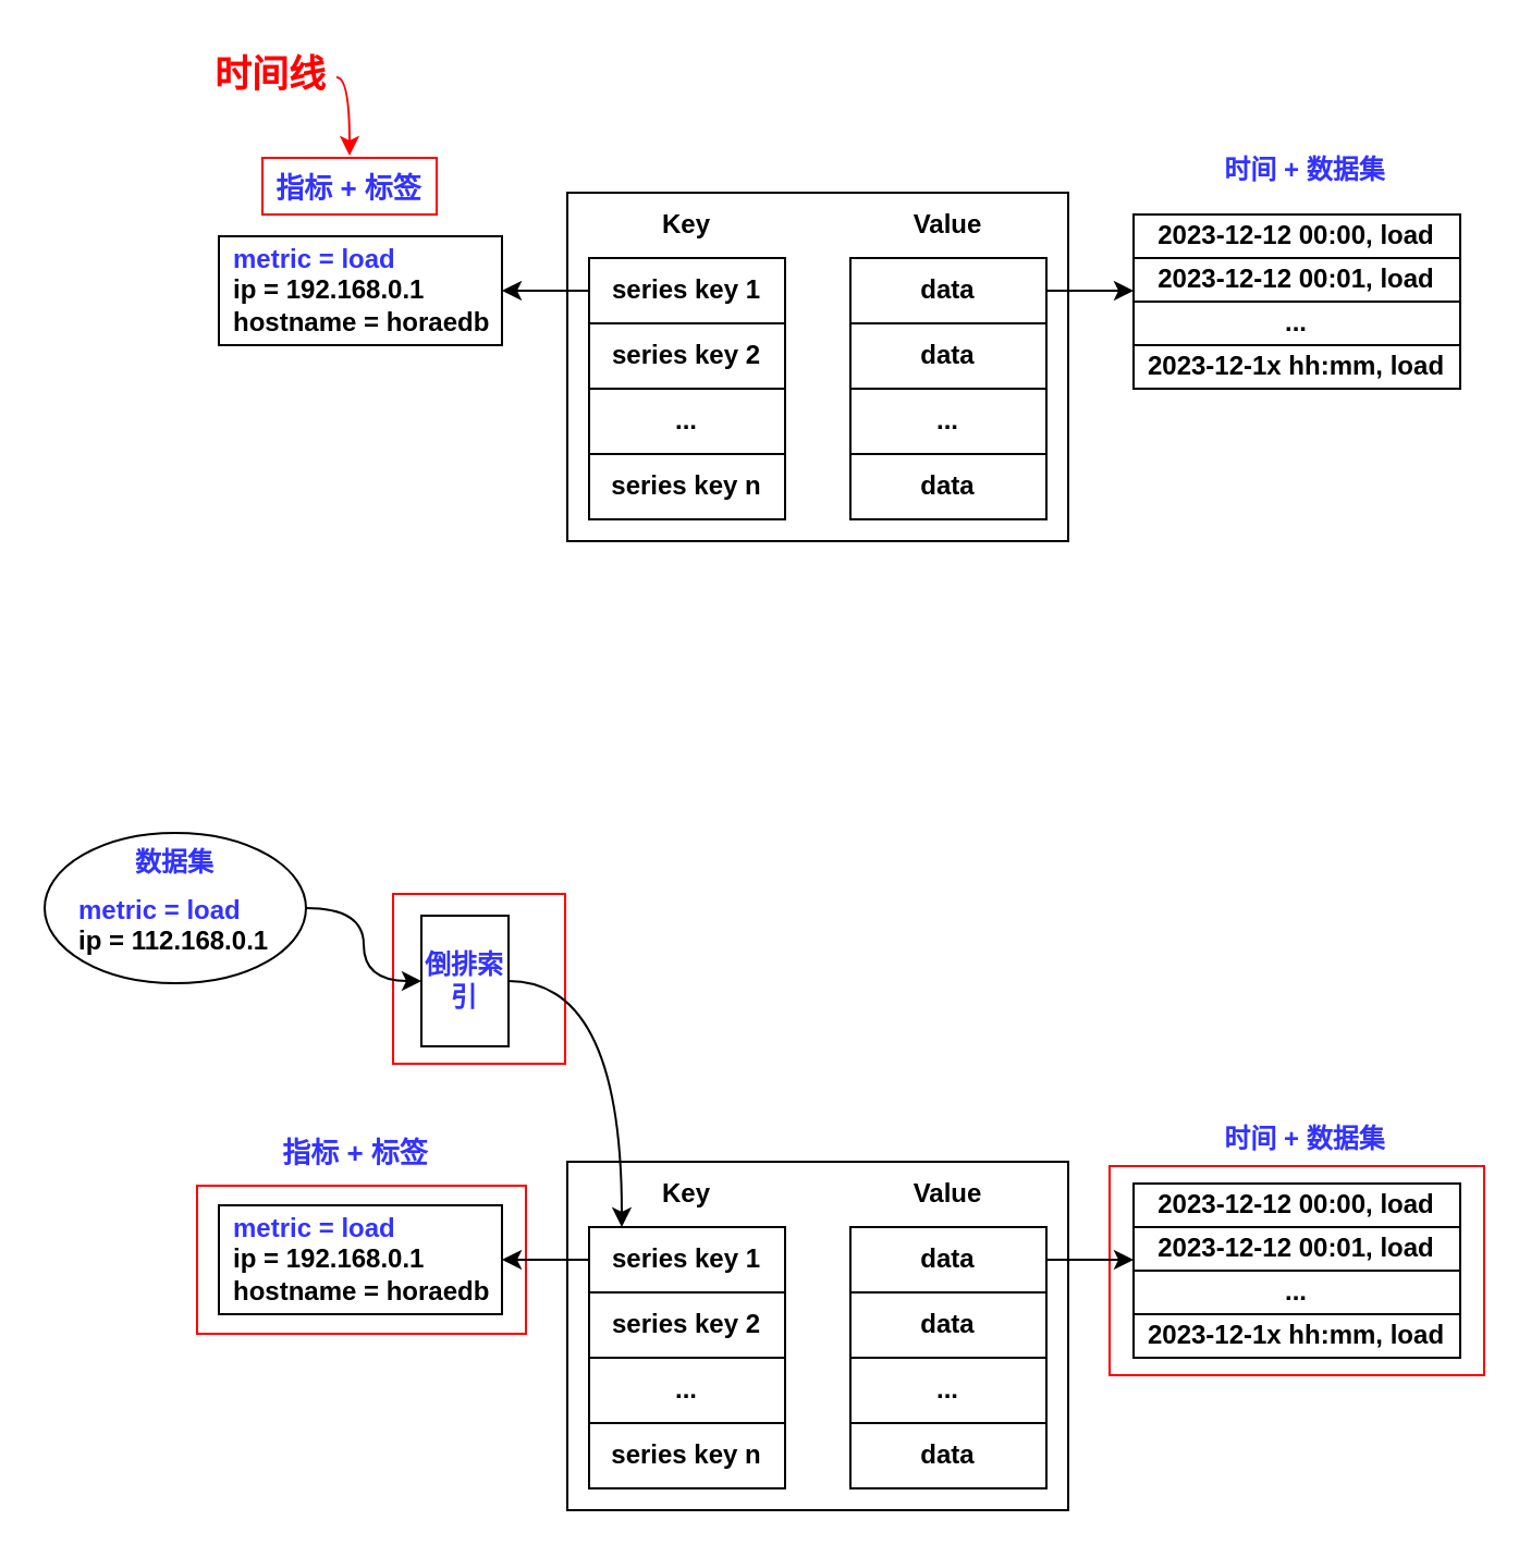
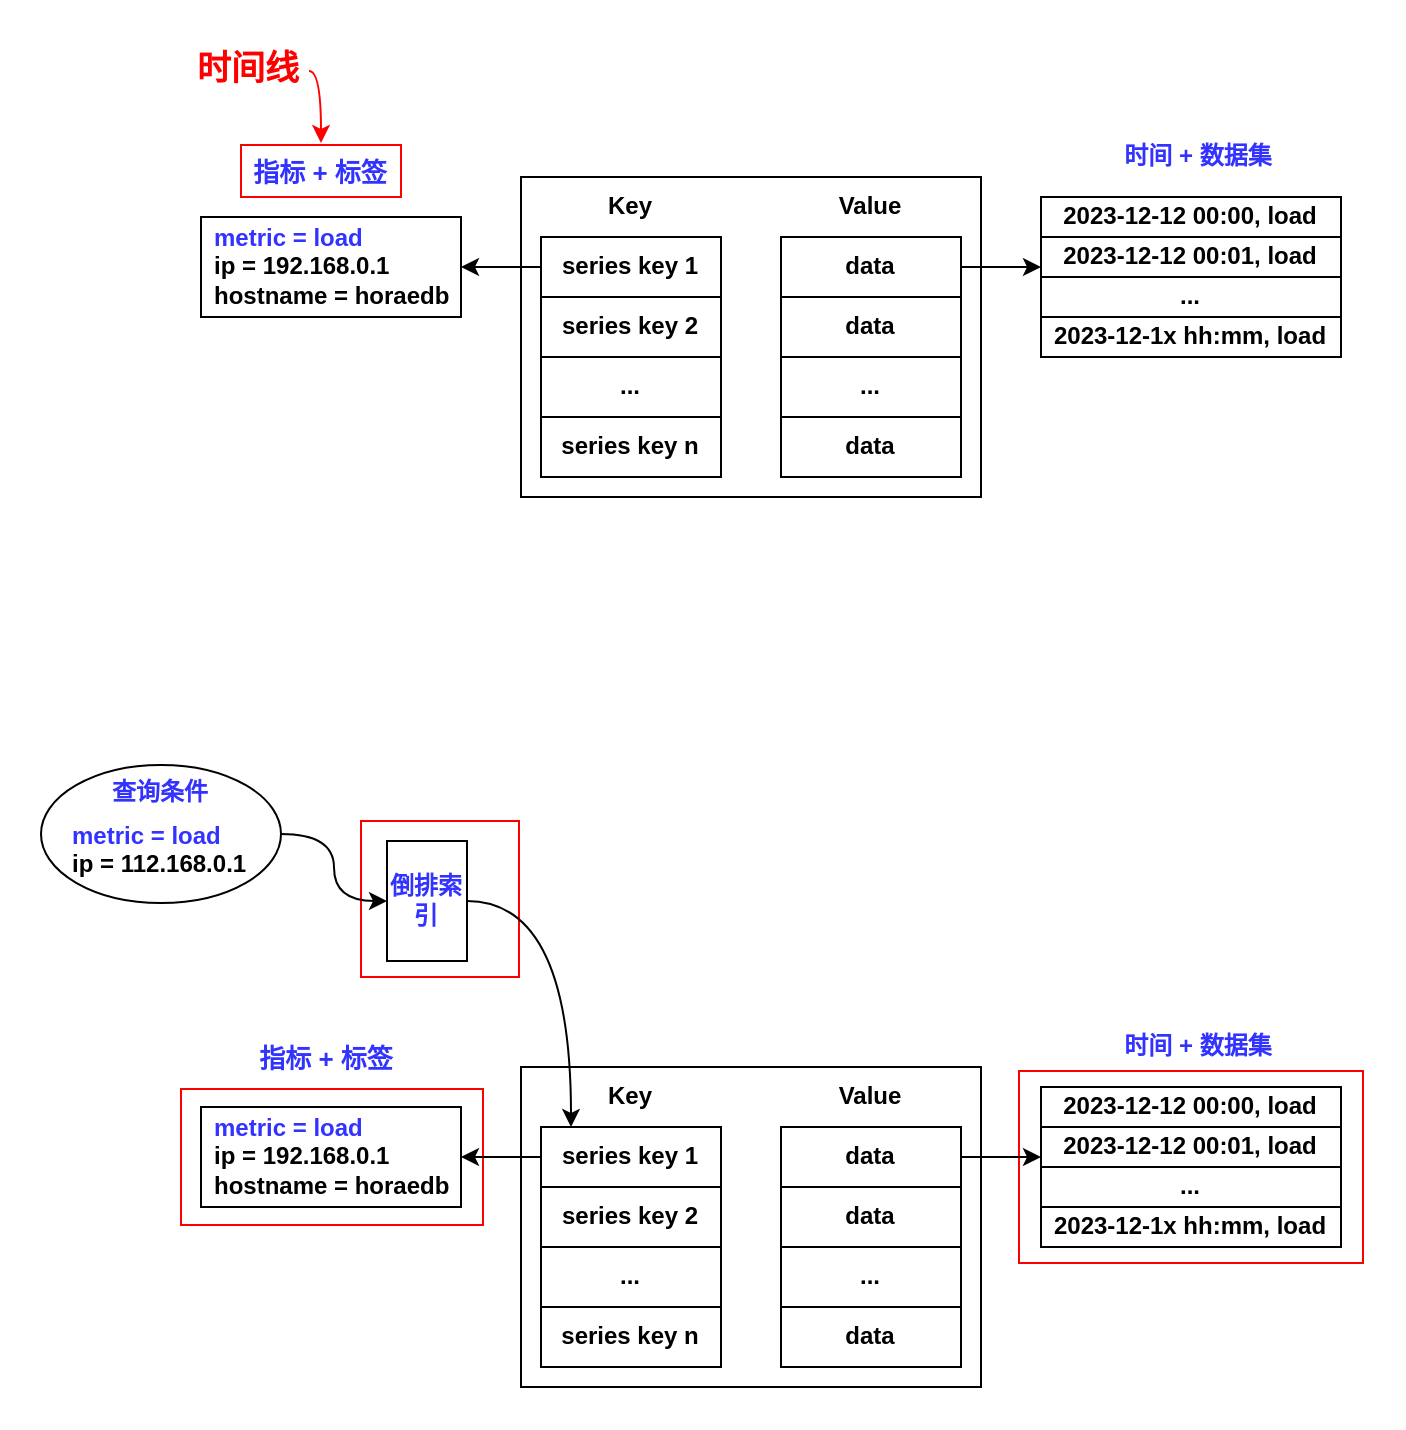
  <mxCell id="0" />
  <mxCell id="1" parent="0" />
  <mxCell id="2" value="" style="rounded=0;whiteSpace=wrap;html=1;strokeColor=#FF0000;" vertex="1" parent="1"><mxGeometry x="509" y="535" width="172" height="96" as="geometry" /></mxCell>
  <mxCell id="3" value="" style="rounded=0;whiteSpace=wrap;html=1;strokeColor=#FF0000;" vertex="1" parent="1"><mxGeometry x="90" y="544" width="151" height="68" as="geometry" /></mxCell>
  <mxCell id="4" value="" style="rounded=0;whiteSpace=wrap;html=1;strokeColor=#FF0000;" vertex="1" parent="1"><mxGeometry x="180" y="410" width="79" height="78" as="geometry" /></mxCell>
  <mxCell id="5" style="edgeStyle=orthogonalEdgeStyle;rounded=0;orthogonalLoop=1;jettySize=auto;html=1;exitX=1;exitY=0.5;exitDx=0;exitDy=0;entryX=0;entryY=0.5;entryDx=0;entryDy=0;curved=1;" edge="1" parent="1" source="6" target="51"><mxGeometry relative="1" as="geometry" /></mxCell>
  <mxCell id="6" value="" style="ellipse;whiteSpace=wrap;html=1;" vertex="1" parent="1"><mxGeometry x="20" y="382" width="120" height="69" as="geometry" /></mxCell>
  <mxCell id="7" value="" style="rounded=0;whiteSpace=wrap;html=1;strokeColor=#FF0000;" vertex="1" parent="1"><mxGeometry x="120" y="72" width="80" height="26" as="geometry" /></mxCell>
  <mxCell id="8" value="" style="rounded=0;whiteSpace=wrap;html=1;fontStyle=1" vertex="1" parent="1"><mxGeometry x="260" y="88" width="230" height="160" as="geometry" /></mxCell>
  <mxCell id="9" value="" style="rounded=0;whiteSpace=wrap;html=1;" vertex="1" parent="1"><mxGeometry x="100" y="108" width="130" height="50" as="geometry" /></mxCell>
  <mxCell id="10" value="&lt;div align=&quot;left&quot;&gt;&lt;b&gt;&lt;font color=&quot;#3333ff&quot;&gt;metric = load&lt;/font&gt;&lt;/b&gt;&lt;/div&gt;&lt;div align=&quot;left&quot;&gt;&lt;b&gt;ip = 192.168.0.1&lt;/b&gt;&lt;/div&gt;&lt;div align=&quot;left&quot;&gt;&lt;b&gt;hostname = horaedb&lt;br&gt;&lt;/b&gt;&lt;/div&gt;" style="text;html=1;strokeColor=none;fillColor=none;align=left;verticalAlign=middle;whiteSpace=wrap;rounded=0;" vertex="1" parent="1"><mxGeometry x="105" y="118" width="120" height="30" as="geometry" /></mxCell>
  <mxCell id="11" style="edgeStyle=orthogonalEdgeStyle;rounded=0;orthogonalLoop=1;jettySize=auto;html=1;exitX=0;exitY=0.5;exitDx=0;exitDy=0;entryX=1;entryY=0.5;entryDx=0;entryDy=0;fontStyle=1" edge="1" parent="1" source="12" target="9"><mxGeometry relative="1" as="geometry" /></mxCell>
  <mxCell id="12" value="series key 1" style="rounded=0;whiteSpace=wrap;html=1;fontStyle=1" vertex="1" parent="1"><mxGeometry x="270" y="118" width="90" height="30" as="geometry" /></mxCell>
  <mxCell id="13" value="series key 2" style="rounded=0;whiteSpace=wrap;html=1;fontStyle=1" vertex="1" parent="1"><mxGeometry x="270" y="148" width="90" height="30" as="geometry" /></mxCell>
  <mxCell id="14" value="&lt;span&gt;...&lt;/span&gt;" style="rounded=0;whiteSpace=wrap;html=1;fontStyle=1" vertex="1" parent="1"><mxGeometry x="270" y="178" width="90" height="30" as="geometry" /></mxCell>
  <mxCell id="15" value="series key n" style="rounded=0;whiteSpace=wrap;html=1;fontStyle=1" vertex="1" parent="1"><mxGeometry x="270" y="208" width="90" height="30" as="geometry" /></mxCell>
  <mxCell id="16" style="edgeStyle=orthogonalEdgeStyle;rounded=0;orthogonalLoop=1;jettySize=auto;html=1;exitX=1;exitY=0.5;exitDx=0;exitDy=0;entryX=0;entryY=0.75;entryDx=0;entryDy=0;" edge="1" parent="1" source="17" target="24"><mxGeometry relative="1" as="geometry" /></mxCell>
  <mxCell id="17" value="data" style="rounded=0;whiteSpace=wrap;html=1;fontStyle=1" vertex="1" parent="1"><mxGeometry x="390" y="118" width="90" height="30" as="geometry" /></mxCell>
  <mxCell id="18" value="data" style="rounded=0;whiteSpace=wrap;html=1;fontStyle=1" vertex="1" parent="1"><mxGeometry x="390" y="148" width="90" height="30" as="geometry" /></mxCell>
  <mxCell id="19" value="&lt;span&gt;...&lt;/span&gt;" style="rounded=0;whiteSpace=wrap;html=1;fontStyle=1" vertex="1" parent="1"><mxGeometry x="390" y="178" width="90" height="30" as="geometry" /></mxCell>
  <mxCell id="20" value="data" style="rounded=0;whiteSpace=wrap;html=1;fontStyle=1" vertex="1" parent="1"><mxGeometry x="390" y="208" width="90" height="30" as="geometry" /></mxCell>
  <mxCell id="21" value="Key" style="text;html=1;strokeColor=none;fillColor=none;align=center;verticalAlign=middle;whiteSpace=wrap;rounded=0;fontStyle=1" vertex="1" parent="1"><mxGeometry x="285" y="88" width="60" height="30" as="geometry" /></mxCell>
  <mxCell id="22" value="Value" style="text;html=1;strokeColor=none;fillColor=none;align=center;verticalAlign=middle;whiteSpace=wrap;rounded=0;fontStyle=1" vertex="1" parent="1"><mxGeometry x="405" y="88" width="60" height="30" as="geometry" /></mxCell>
  <mxCell id="23" value="2023-12-12 00:00, load" style="rounded=0;whiteSpace=wrap;html=1;fontStyle=1" vertex="1" parent="1"><mxGeometry x="520" y="98" width="150" height="20" as="geometry" /></mxCell>
  <mxCell id="24" value="2023-12-12 00:01, load" style="rounded=0;whiteSpace=wrap;html=1;fontStyle=1" vertex="1" parent="1"><mxGeometry x="520" y="118" width="150" height="20" as="geometry" /></mxCell>
  <mxCell id="25" value="&lt;span&gt;...&lt;br&gt;&lt;/span&gt;" style="rounded=0;whiteSpace=wrap;html=1;fontStyle=1" vertex="1" parent="1"><mxGeometry x="520" y="138" width="150" height="20" as="geometry" /></mxCell>
  <mxCell id="26" value="2023-12-1x hh:mm, load" style="rounded=0;whiteSpace=wrap;html=1;fontStyle=1" vertex="1" parent="1"><mxGeometry x="520" y="158" width="150" height="20" as="geometry" /></mxCell>
  <mxCell id="27" value="&lt;font color=&quot;#3333ff&quot; style=&quot;font-size: 13px;&quot;&gt;&lt;b&gt;指标 + 标签&lt;br&gt;&lt;/b&gt;&lt;/font&gt;" style="text;html=1;strokeColor=none;fillColor=none;align=center;verticalAlign=middle;whiteSpace=wrap;rounded=0;" vertex="1" parent="1"><mxGeometry x="123" y="71" width="74" height="30" as="geometry" /></mxCell>
  <mxCell id="28" value="&lt;font color=&quot;#3333ff&quot;&gt;&lt;b&gt;时间 + 数据集&lt;br&gt;&lt;/b&gt;&lt;/font&gt;" style="text;html=1;strokeColor=none;fillColor=none;align=center;verticalAlign=middle;whiteSpace=wrap;rounded=0;" vertex="1" parent="1"><mxGeometry x="557" y="63" width="84" height="30" as="geometry" /></mxCell>
  <mxCell id="29" style="edgeStyle=orthogonalEdgeStyle;rounded=0;orthogonalLoop=1;jettySize=auto;html=1;exitX=1;exitY=0.5;exitDx=0;exitDy=0;entryX=0.5;entryY=0;entryDx=0;entryDy=0;strokeColor=#FF0000;curved=1;" edge="1" parent="1" source="30" target="27"><mxGeometry relative="1" as="geometry" /></mxCell>
  <mxCell id="30" value="&lt;font color=&quot;#ff0000&quot; style=&quot;font-size: 17px;&quot;&gt;&lt;b style=&quot;font-size: 17px;&quot;&gt;时间线&lt;/b&gt;&lt;/font&gt;" style="text;html=1;strokeColor=none;fillColor=none;align=center;verticalAlign=middle;whiteSpace=wrap;rounded=0;fontColor=#3333FF;fontSize=17;" vertex="1" parent="1"><mxGeometry x="94" y="20" width="60" height="30" as="geometry" /></mxCell>
  <mxCell id="31" value="" style="rounded=0;whiteSpace=wrap;html=1;" vertex="1" parent="1"><mxGeometry x="100" y="553" width="130" height="50" as="geometry" /></mxCell>
  <mxCell id="32" value="&lt;div align=&quot;left&quot;&gt;&lt;b&gt;&lt;font color=&quot;#3333ff&quot;&gt;metric = load&lt;/font&gt;&lt;/b&gt;&lt;/div&gt;&lt;div align=&quot;left&quot;&gt;&lt;b&gt;ip = 192.168.0.1&lt;/b&gt;&lt;/div&gt;&lt;div align=&quot;left&quot;&gt;&lt;b&gt;hostname = horaedb&lt;br&gt;&lt;/b&gt;&lt;/div&gt;" style="text;html=1;strokeColor=none;fillColor=none;align=left;verticalAlign=middle;whiteSpace=wrap;rounded=0;" vertex="1" parent="1"><mxGeometry x="105" y="563" width="120" height="30" as="geometry" /></mxCell>
  <mxCell id="33" value="" style="rounded=0;whiteSpace=wrap;html=1;fontStyle=1" vertex="1" parent="1"><mxGeometry x="260" y="533" width="230" height="160" as="geometry" /></mxCell>
  <mxCell id="34" style="edgeStyle=orthogonalEdgeStyle;rounded=0;orthogonalLoop=1;jettySize=auto;html=1;exitX=0;exitY=0.5;exitDx=0;exitDy=0;entryX=1;entryY=0.5;entryDx=0;entryDy=0;fontStyle=1" edge="1" parent="1" source="35" target="31"><mxGeometry relative="1" as="geometry" /></mxCell>
  <mxCell id="35" value="series key 1" style="rounded=0;whiteSpace=wrap;html=1;fontStyle=1" vertex="1" parent="1"><mxGeometry x="270" y="563" width="90" height="30" as="geometry" /></mxCell>
  <mxCell id="36" value="series key 2" style="rounded=0;whiteSpace=wrap;html=1;fontStyle=1" vertex="1" parent="1"><mxGeometry x="270" y="593" width="90" height="30" as="geometry" /></mxCell>
  <mxCell id="37" value="&lt;span&gt;...&lt;/span&gt;" style="rounded=0;whiteSpace=wrap;html=1;fontStyle=1" vertex="1" parent="1"><mxGeometry x="270" y="623" width="90" height="30" as="geometry" /></mxCell>
  <mxCell id="38" value="series key n" style="rounded=0;whiteSpace=wrap;html=1;fontStyle=1" vertex="1" parent="1"><mxGeometry x="270" y="653" width="90" height="30" as="geometry" /></mxCell>
  <mxCell id="39" style="edgeStyle=orthogonalEdgeStyle;rounded=0;orthogonalLoop=1;jettySize=auto;html=1;exitX=1;exitY=0.5;exitDx=0;exitDy=0;entryX=0;entryY=0.75;entryDx=0;entryDy=0;" edge="1" parent="1" source="40" target="47"><mxGeometry relative="1" as="geometry" /></mxCell>
  <mxCell id="40" value="data" style="rounded=0;whiteSpace=wrap;html=1;fontStyle=1" vertex="1" parent="1"><mxGeometry x="390" y="563" width="90" height="30" as="geometry" /></mxCell>
  <mxCell id="41" value="data" style="rounded=0;whiteSpace=wrap;html=1;fontStyle=1" vertex="1" parent="1"><mxGeometry x="390" y="593" width="90" height="30" as="geometry" /></mxCell>
  <mxCell id="42" value="&lt;span&gt;...&lt;/span&gt;" style="rounded=0;whiteSpace=wrap;html=1;fontStyle=1" vertex="1" parent="1"><mxGeometry x="390" y="623" width="90" height="30" as="geometry" /></mxCell>
  <mxCell id="43" value="data" style="rounded=0;whiteSpace=wrap;html=1;fontStyle=1" vertex="1" parent="1"><mxGeometry x="390" y="653" width="90" height="30" as="geometry" /></mxCell>
  <mxCell id="44" value="Key" style="text;html=1;strokeColor=none;fillColor=none;align=center;verticalAlign=middle;whiteSpace=wrap;rounded=0;fontStyle=1" vertex="1" parent="1"><mxGeometry x="285" y="533" width="60" height="30" as="geometry" /></mxCell>
  <mxCell id="45" value="2023-12-12 00:00, load" style="rounded=0;whiteSpace=wrap;html=1;fontStyle=1" vertex="1" parent="1"><mxGeometry x="520" y="543" width="150" height="20" as="geometry" /></mxCell>
  <mxCell id="46" value="Value" style="text;html=1;strokeColor=none;fillColor=none;align=center;verticalAlign=middle;whiteSpace=wrap;rounded=0;fontStyle=1" vertex="1" parent="1"><mxGeometry x="405" y="533" width="60" height="30" as="geometry" /></mxCell>
  <mxCell id="47" value="2023-12-12 00:01, load" style="rounded=0;whiteSpace=wrap;html=1;fontStyle=1" vertex="1" parent="1"><mxGeometry x="520" y="563" width="150" height="20" as="geometry" /></mxCell>
  <mxCell id="48" value="&lt;span&gt;...&lt;br&gt;&lt;/span&gt;" style="rounded=0;whiteSpace=wrap;html=1;fontStyle=1" vertex="1" parent="1"><mxGeometry x="520" y="583" width="150" height="20" as="geometry" /></mxCell>
  <mxCell id="49" value="2023-12-1x hh:mm, load" style="rounded=0;whiteSpace=wrap;html=1;fontStyle=1" vertex="1" parent="1"><mxGeometry x="520" y="603" width="150" height="20" as="geometry" /></mxCell>
  <mxCell id="50" style="edgeStyle=orthogonalEdgeStyle;rounded=0;orthogonalLoop=1;jettySize=auto;html=1;exitX=1;exitY=0.5;exitDx=0;exitDy=0;entryX=0;entryY=1;entryDx=0;entryDy=0;curved=1;" edge="1" parent="1" source="51" target="44"><mxGeometry relative="1" as="geometry"><Array as="points"><mxPoint x="285" y="450" /></Array></mxGeometry></mxCell>
  <mxCell id="51" value="&lt;font color=&quot;#3333ff&quot;&gt;&lt;b&gt;倒排索引&lt;br&gt;&lt;/b&gt;&lt;/font&gt;" style="rounded=0;whiteSpace=wrap;html=1;" vertex="1" parent="1"><mxGeometry x="193" y="420" width="40" height="60" as="geometry" /></mxCell>
  <mxCell id="52" value="&lt;div align=&quot;left&quot;&gt;&lt;b&gt;&lt;font color=&quot;#3333ff&quot;&gt;metric = load&lt;/font&gt;&lt;/b&gt;&lt;/div&gt;&lt;div align=&quot;left&quot;&gt;&lt;b&gt;ip = 112.168.0.1&lt;/b&gt;&lt;/div&gt;" style="text;whiteSpace=wrap;html=1;" vertex="1" parent="1"><mxGeometry x="34" y="404" width="95" height="38" as="geometry" /></mxCell>
- <mxCell id="53" value="&lt;font color=&quot;#3333ff&quot;&gt;&lt;b&gt;数据集&lt;/b&gt;&lt;/font&gt;" style="text;html=1;strokeColor=none;fillColor=none;align=center;verticalAlign=middle;whiteSpace=wrap;rounded=0;" vertex="1" parent="1"><mxGeometry x="49.5" y="382" width="60" height="28" as="geometry" /></mxCell>
+ <mxCell id="53" value="&lt;font color=&quot;#3333ff&quot;&gt;&lt;b&gt;查询条件&lt;/b&gt;&lt;/font&gt;" style="text;html=1;strokeColor=none;fillColor=none;align=center;verticalAlign=middle;whiteSpace=wrap;rounded=0;" vertex="1" parent="1"><mxGeometry x="49.5" y="382" width="60" height="28" as="geometry" /></mxCell>
  <mxCell id="54" value="&lt;font color=&quot;#3333ff&quot; style=&quot;font-size: 13px;&quot;&gt;&lt;b&gt;指标 + 标签&lt;br&gt;&lt;/b&gt;&lt;/font&gt;" style="text;html=1;strokeColor=none;fillColor=none;align=center;verticalAlign=middle;whiteSpace=wrap;rounded=0;" vertex="1" parent="1"><mxGeometry x="126" y="514" width="74" height="30" as="geometry" /></mxCell>
  <mxCell id="55" value="&lt;font color=&quot;#3333ff&quot;&gt;&lt;b&gt;时间 + 数据集&lt;br&gt;&lt;/b&gt;&lt;/font&gt;" style="text;html=1;strokeColor=none;fillColor=none;align=center;verticalAlign=middle;whiteSpace=wrap;rounded=0;" vertex="1" parent="1"><mxGeometry x="557" y="508" width="84" height="30" as="geometry" /></mxCell>
